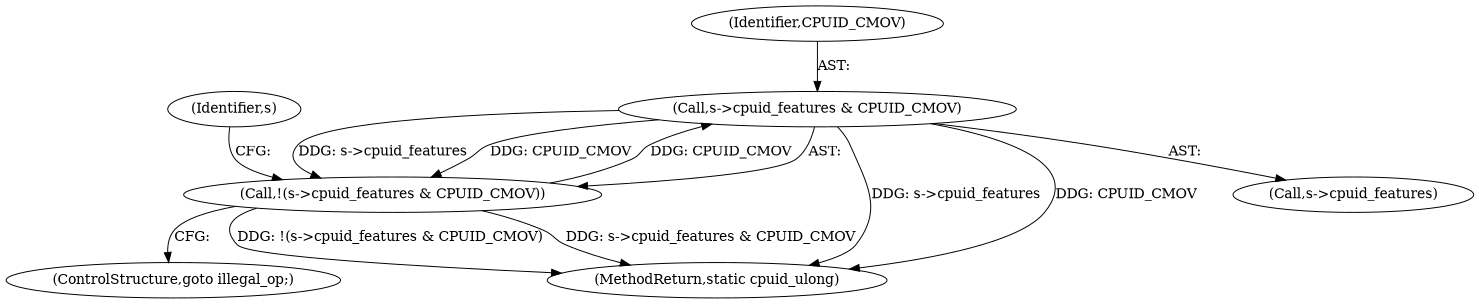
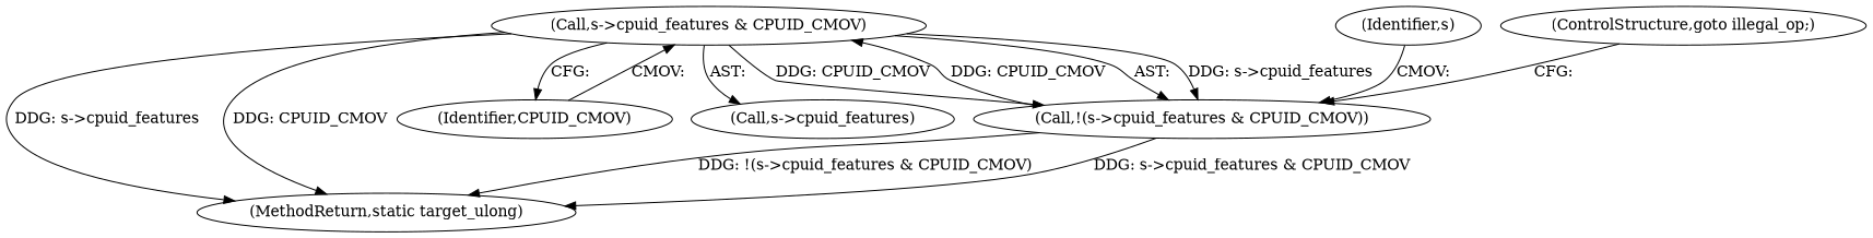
  digraph {
    n1 [label="(Call,s->cpuid_features & CPUID_CMOV)"]
    n2 [label="(Call,!(s->cpuid_features & CPUID_CMOV))"]
-   n3 [label="(MethodReturn,static cpuid_ulong)"]
+   n3 [label="(MethodReturn,static target_ulong)"]
    n4 [label="(Identifier,CPUID_CMOV)"]
    n5 [label="(Call,s->cpuid_features)"]
    n6 [label="(Identifier,s)"]
    n7 [label="(ControlStructure,goto illegal_op;)"]
    n1 -> n2 [label="AST: "]
    n1 -> n2 [label="DDG: s->cpuid_features"]
    n1 -> n2 [label="DDG: CPUID_CMOV"]
    n1 -> n3 [label="DDG: s->cpuid_features"]
    n1 -> n3 [label="DDG: CPUID_CMOV"]
+   n1 -> n4 [label="CFG: "]
    n1 -> n5 [label="AST: "]
    n2 -> n1 [label="DDG: CPUID_CMOV"]
    n2 -> n3 [label="DDG: !(s->cpuid_features & CPUID_CMOV)"]
    n2 -> n3 [label="DDG: s->cpuid_features & CPUID_CMOV"]
-   n4 -> n1 [label="AST: "]
-   n6 -> n2 [label="CFG: "]
-   n2 -> n7 [label="CFG: "]
+   n4 -> n1 [label="CMOV: "]
+   n6 -> n2 [label="CMOV: "]
+   n7 -> n2 [label="CFG: "]
  }
